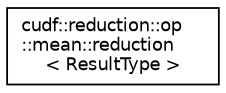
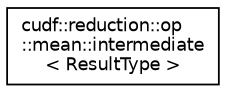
  digraph {
    rankdir=LR
-   n1 [color=black fillcolor=white fontname=Helvetica fontsize=10 height=0.2 label="cudf::reduction::op\l::mean::reduction\l\< ResultType \>" shape=record style=filled width=0.4]
+   n1 [color=black fillcolor=white fontname=Helvetica fontsize=10 height=0.2 label="cudf::reduction::op\l::mean::intermediate\l\< ResultType \>" shape=record style=filled width=0.4]
  }
